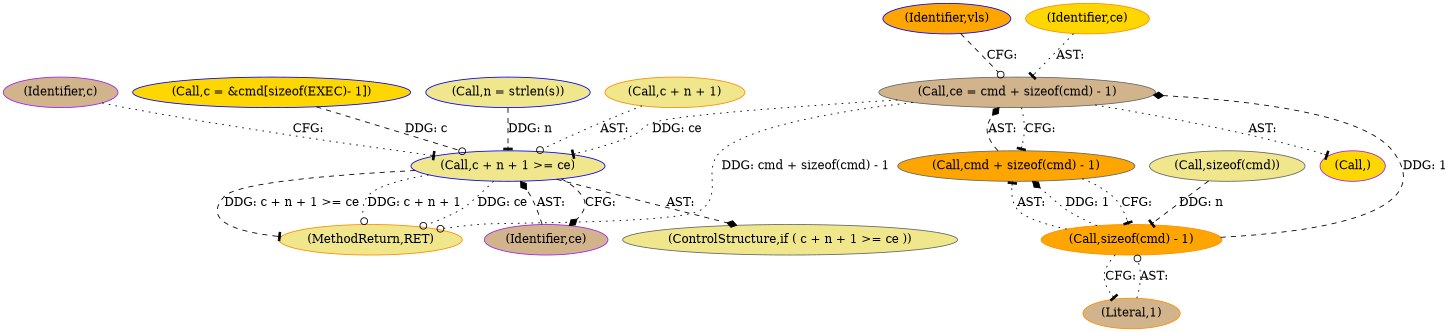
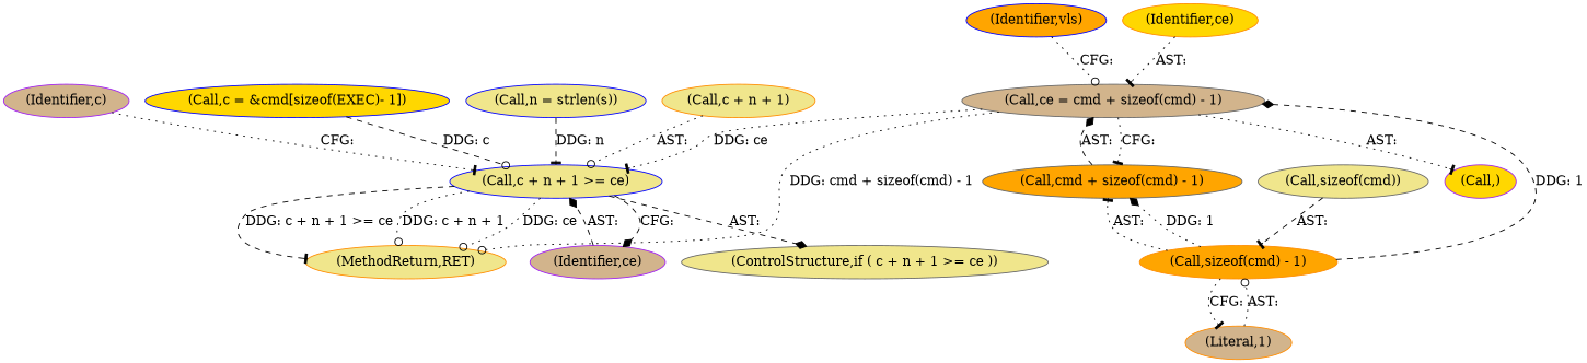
  digraph {
    node [color=darkorange fillcolor=khaki style=filled]
    edge [arrowhead=tee style=dotted]
    n1 [color=gray40 fillcolor=tan label="(Call,ce = cmd + sizeof(cmd) - 1)"]
    n2 [color=blue label="(Call,c + n + 1 >= ce)"]
    n3 [color=purple fillcolor=gold label="(Call,)"]
    n4 [label="(MethodReturn,RET)"]
    n5 [color=gray40 fillcolor=orange label="(Call,cmd + sizeof(cmd) - 1)"]
    n6 [color=gray40 label="(ControlStructure,if ( c + n + 1 >= ce ))"]
    n7 [color=purple fillcolor=tan label="(Identifier,ce)"]
    n8 [fillcolor=orange label="(Call,sizeof(cmd) - 1)"]
    n9 [fillcolor=tan label="(Literal,1)"]
    n10 [color=purple fillcolor=tan label="(Identifier,c)"]
    n11 [color=blue fillcolor=gold label="(Call,c = &cmd[sizeof(EXEC)- 1])"]
    n12 [color=gray40 label="(Call,sizeof(cmd))"]
    n13 [color=blue fillcolor=orange label="(Identifier,vls)"]
    n14 [fillcolor=gold label="(Identifier,ce)"]
    n15 [color=blue label="(Call,n = strlen(s))"]
    n16 [label="(Call,c + n + 1)"]
    n1 -> n2 [label="DDG: ce"]
    n1 -> n3 [label="AST: "]
    n1 -> n4 [arrowhead=odot label="DDG: cmd + sizeof(cmd) - 1"]
    n1 -> n5 [label="CFG: "]
    n2 -> n4 [arrowhead=odot label="DDG: c + n + 1"]
    n2 -> n4 [arrowhead=odot label="DDG: ce"]
    n2 -> n4 [label="DDG: c + n + 1 >= ce" style=dashed]
    n2 -> n6 [arrowhead=diamond label="AST: " style=dashed]
    n2 -> n7 [arrowhead=diamond label="CFG: " style=dashed]
    n5 -> n1 [arrowhead=diamond label="AST: " style=dashed]
-   n5 -> n8 [label="CFG: "]
    n7 -> n2 [arrowhead=diamond label="AST: " style=dashed]
    n8 -> n1 [arrowhead=diamond label="DDG: 1" style=dashed]
    n8 -> n5 [label="AST: "]
    n8 -> n5 [arrowhead=diamond label="DDG: 1"]
    n8 -> n9 [label="CFG: "]
    n9 -> n8 [arrowhead=odot label="AST: "]
    n10 -> n2 [label="CFG: "]
    n11 -> n2 [arrowhead=odot label="DDG: c" style=dashed]
-   n12 -> n8 [label="DDG: n" style=dashed]
-   n13 -> n1 [arrowhead=odot label="CFG: " style=dashed]
+   n12 -> n8 [label="AST: " style=dashed]
+   n13 -> n1 [arrowhead=odot label="CFG: "]
    n14 -> n1 [label="AST: "]
    n15 -> n2 [label="DDG: n" style=dashed]
    n16 -> n2 [arrowhead=odot label="AST: "]
  }
